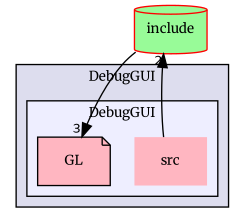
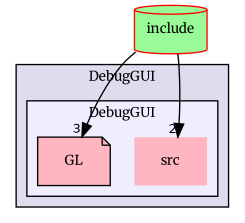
  digraph {
    compound=true
    fontname=Merriweather
    node [fillcolor=lightpink fontname=Merriweather fontsize=10 style=filled]
    edge [fontname=Merriweather labeldistance=1.5 labelfontname=Helvetica labelfontsize=10]
    n1 [label=src shape=plaintext]
    n2 [color=black label=GL shape=note]
    n3 [color=red fillcolor=palegreen label=include shape=cylinder]
    subgraph cluster_1 {
      bgcolor="#ddddee"
      fontsize=10
      label=DebugGUI
      pencolor=black
      subgraph cluster_2 {
        bgcolor="#eeeeff"
        fontsize=10
        label=DebugGUI
        pencolor=black
        n1
        n2
      }
    }
-   n1 -> n3 [headlabel=2]
+   n3 -> n1 [headlabel=2]
    n3 -> n2 [headlabel=3]
  }
